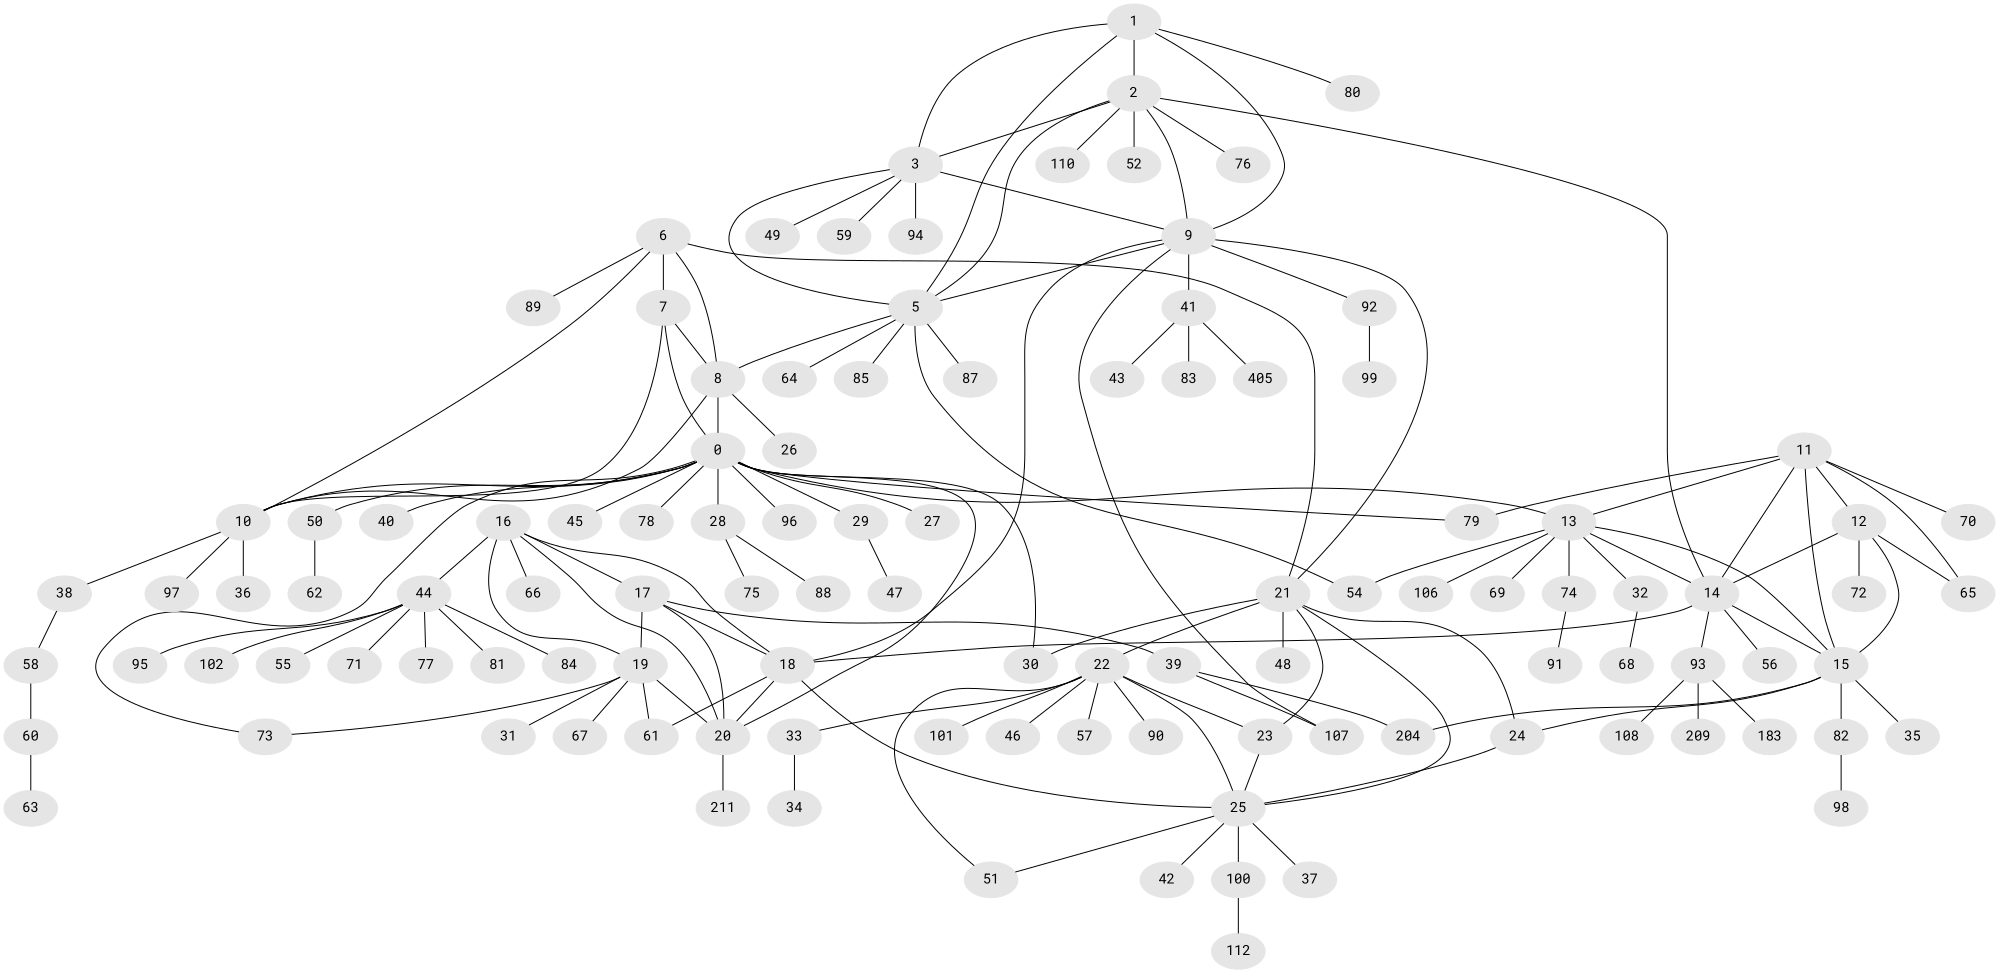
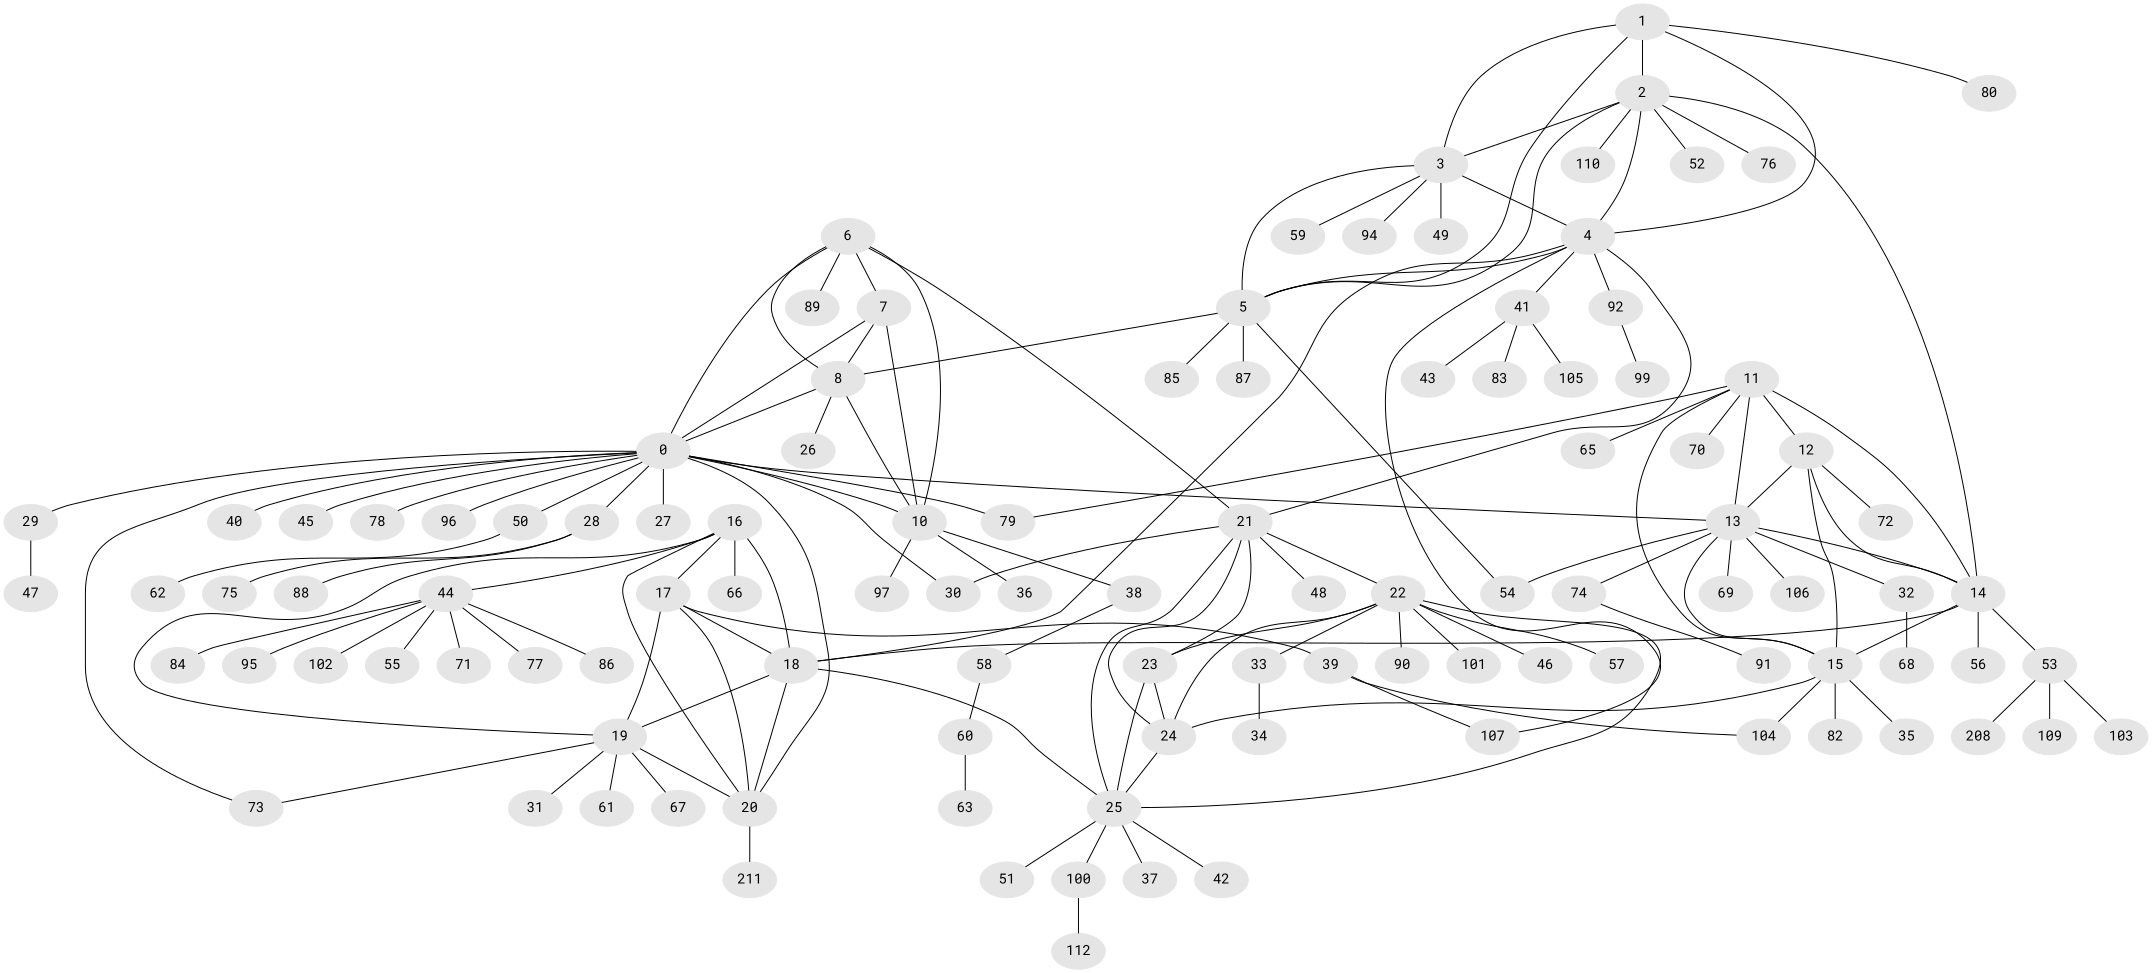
  graph {
    fontname="Roboto Mono"
    node [color=gray90 fontname="Roboto Mono" style=filled]
    edge [fontname="Roboto Mono"]
    1
    2
    3
-   4 [label=9]
+   4
    5
    80
    14
    52
    76
    110
    49
    59
    94
    18
    21
    41
    92
    107
    8
    54
-   64
    85
    87
    15
-   53 [label=93]
+   53
    56
    20
    19
    25
    30
    24
    22
    23
    48
    43
    83
-   105 [label=405]
+   105
    99
    n39 [label=0]
    10
    26
    6
    7
    89
    13
    27
    28
    29
    40
    45
    50
    73
    78
    79
    96
    36
    38
    97
    32
    69
    74
    106
    n63 [label=211]
    75
    88
    47
    62
    58
    11
    12
    65
    70
    72
    35
    82
-   104 [label=204]
+   104
    68
    91
-   103 [label=183]
-   108
-   109 [label=209]
-   98
+   103
+   108 [label=208]
+   109
    16
    17
    44
    66
    39
    31
    61
    67
    55
    71
    77
-   81
+   81 [label=86]
    84
    95
    102
    37
    42
    51
    100
    33
    46
    57
    90
    101
    34
    112
    60
    63
    1 -- 2
    1 -- 3
    1 -- 4
    1 -- 5
    1 -- 80
    2 -- 3
    2 -- 4
    2 -- 5
    2 -- 14
    2 -- 52
    2 -- 76
    2 -- 110
    3 -- 4
    3 -- 5
    3 -- 49
    3 -- 59
    3 -- 94
    4 -- 5
    4 -- 18
    4 -- 21
    4 -- 41
    4 -- 92
    4 -- 107
    5 -- 8
    5 -- 54
-   5 -- 64
    5 -- 85
    5 -- 87
    14 -- 18
    14 -- 15
    14 -- 53
    14 -- 56
    18 -- 20
-   18 -- 61
+   18 -- 19
    18 -- 25
    21 -- 25
    21 -- 30
    21 -- 24
    21 -- 22
    21 -- 23
    21 -- 48
    41 -- 43
    41 -- 83
    41 -- 105
    92 -- 99
    8 -- n39
    8 -- 10
    8 -- 26
    15 -- 24
    15 -- 35
    15 -- 82
    15 -- 104
    53 -- 103
    53 -- 108
    53 -- 109
    20 -- n63
    19 -- 20
    19 -- 73
    19 -- 31
    19 -- 61
    19 -- 67
    25 -- 37
    25 -- 42
    25 -- 51
    25 -- 100
    24 -- 25
    22 -- 25
-   22 -- 51
+   22 -- 24
    22 -- 23
    22 -- 33
    22 -- 46
    22 -- 57
    22 -- 90
    22 -- 101
    23 -- 25
+   23 -- 24
    n39 -- 20
    n39 -- 30
    n39 -- 10
    n39 -- 13
    n39 -- 27
    n39 -- 28
    n39 -- 29
    n39 -- 40
    n39 -- 45
    n39 -- 50
    n39 -- 73
    n39 -- 78
    n39 -- 79
    n39 -- 96
    10 -- 36
    10 -- 38
    10 -- 97
    6 -- 21
    6 -- 8
+   6 -- n39
    6 -- 10
    6 -- 7
    6 -- 89
    7 -- 8
    7 -- n39
    7 -- 10
    13 -- 14
    13 -- 54
    13 -- 15
    13 -- 32
    13 -- 69
    13 -- 74
    13 -- 106
    28 -- 75
    28 -- 88
    29 -- 47
    50 -- 62
    38 -- 58
    32 -- 68
    74 -- 91
    58 -- 60
    11 -- 14
    11 -- 15
    11 -- 13
    11 -- 79
    11 -- 12
    11 -- 65
    11 -- 70
    12 -- 14
    12 -- 15
-   12 -- 65
+   12 -- 13
    12 -- 72
-   82 -- 98
    16 -- 18
    16 -- 20
    16 -- 19
    16 -- 17
    16 -- 44
    16 -- 66
    17 -- 18
    17 -- 20
    17 -- 19
    17 -- 39
    44 -- 55
    44 -- 71
    44 -- 77
    44 -- 81
    44 -- 84
    44 -- 95
    44 -- 102
    39 -- 107
    39 -- 104
    100 -- 112
    33 -- 34
    60 -- 63
  }
